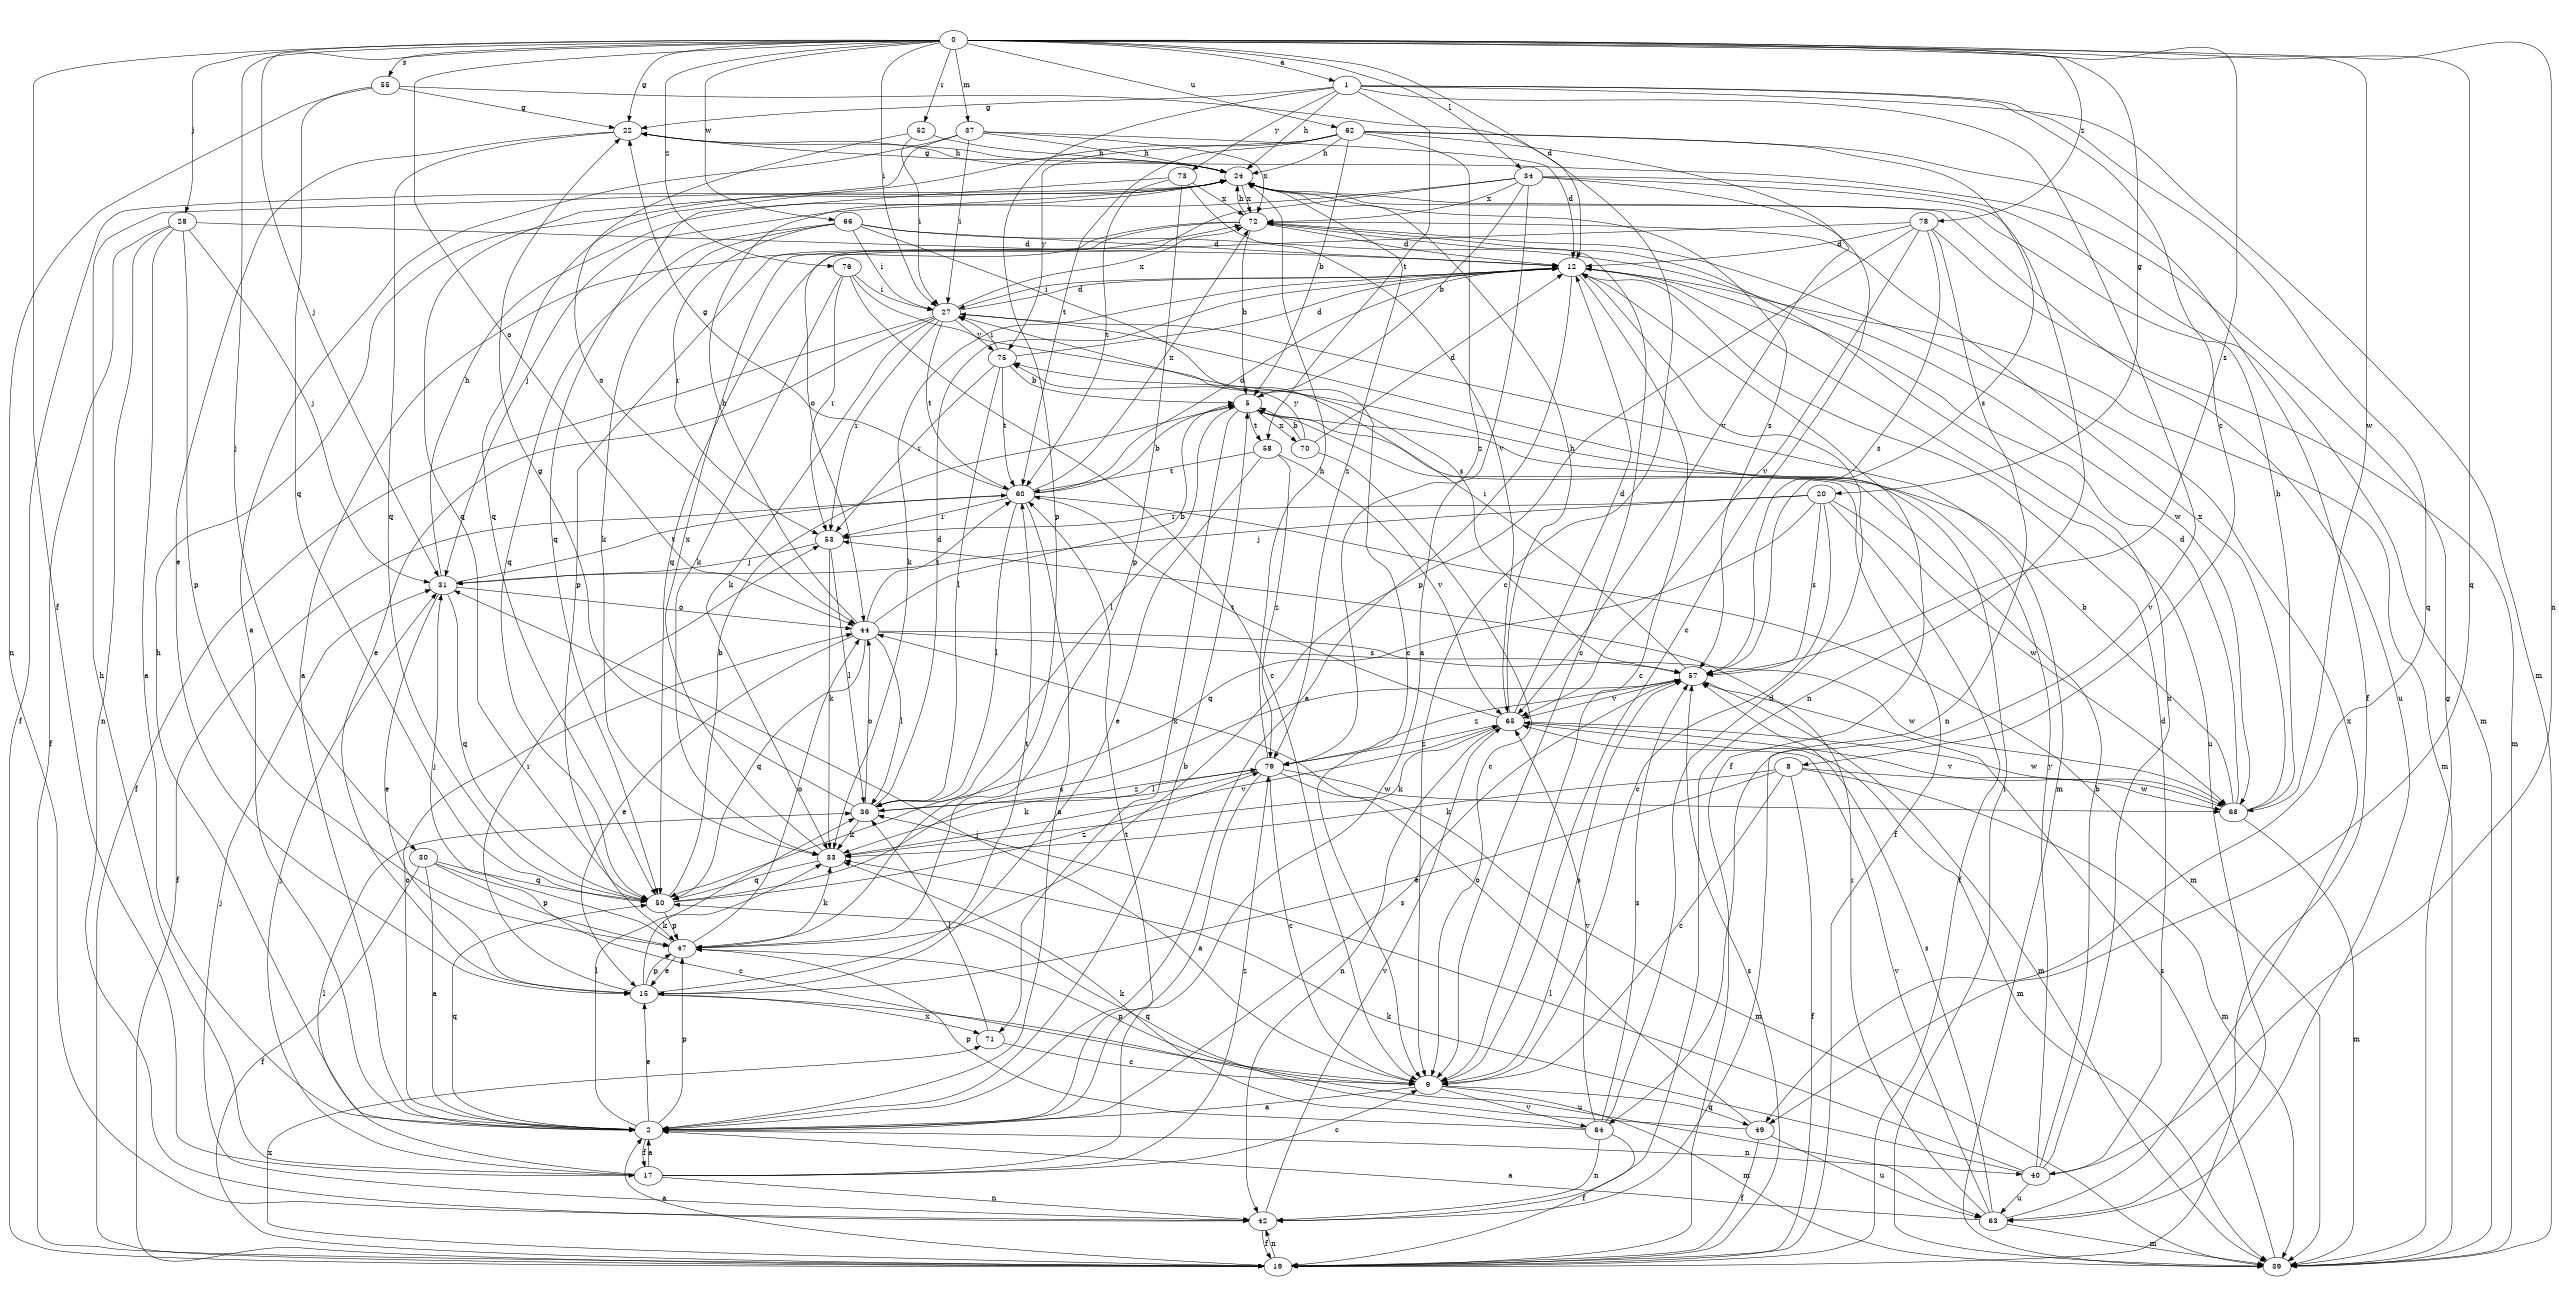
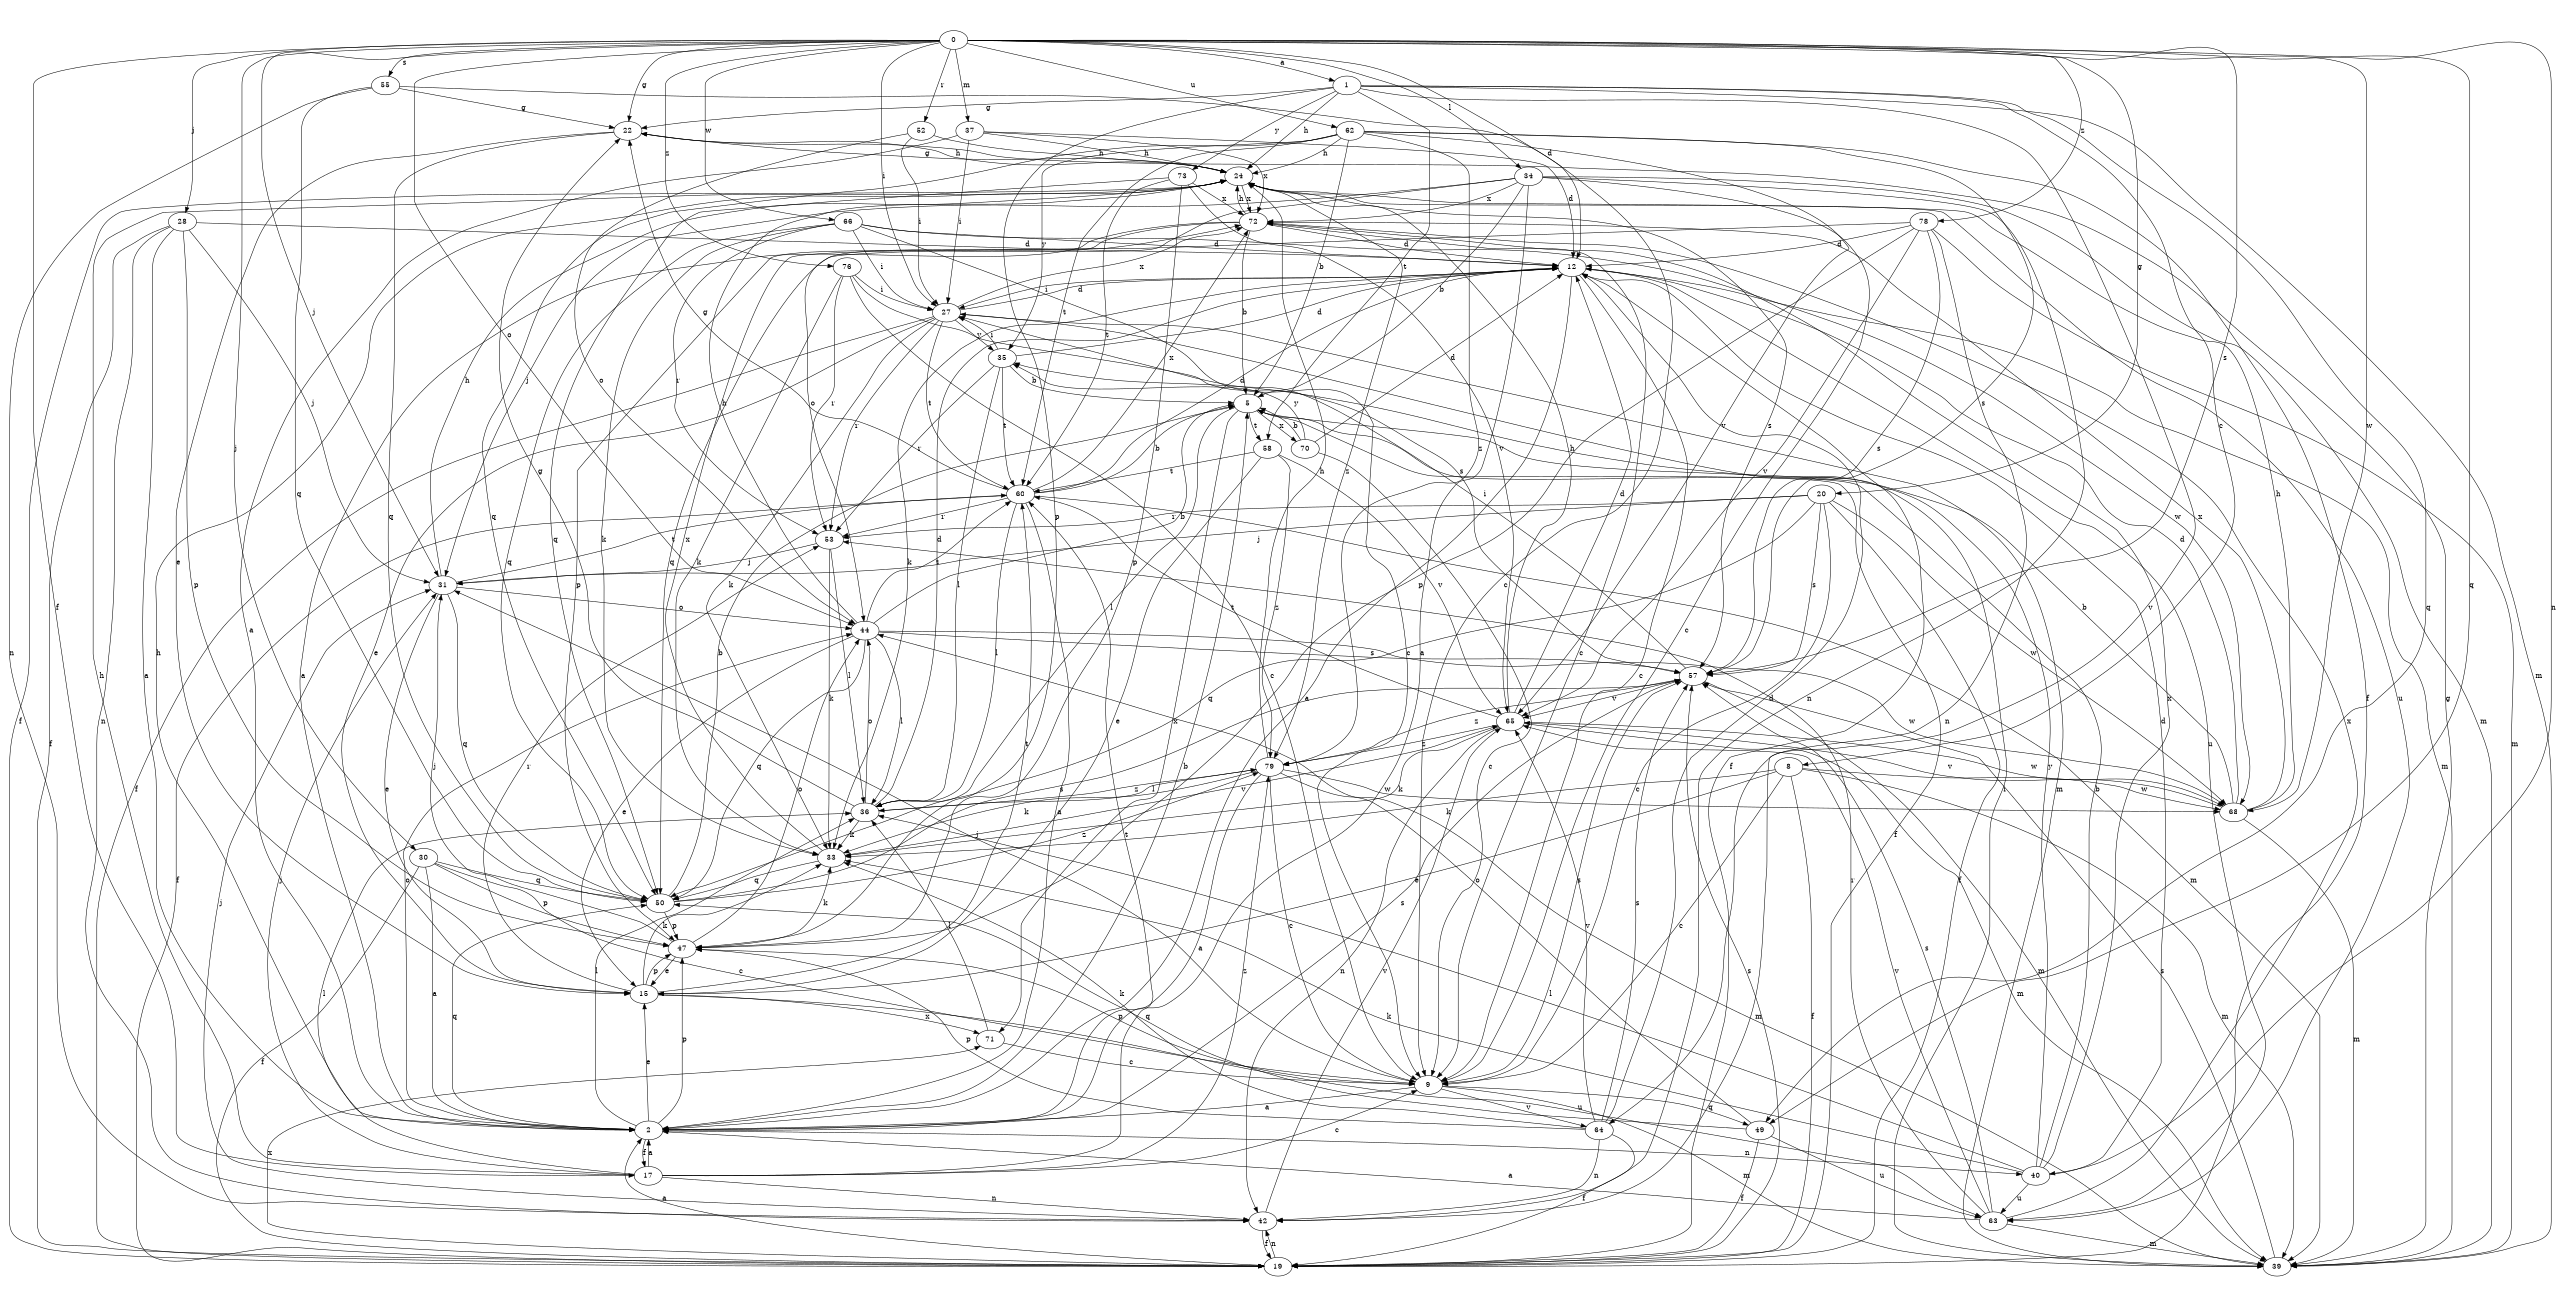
  strict digraph {
    0
    1
    12
    17
    20
    22
    27
    28
    30
    31
    34
    37
    40
    44
    49
    52
    55
    57
    62
    66
    68
    76
    78
    8
    24
    39
    47
    58
    64
    73
    2
    19
    9
    33
    63
    36
    60
    42
    79
    50
    53
    15
    72
-   75
+   75 [label=35]
    5
    65
    70
    71
    0 -> 1 [label=a]
    0 -> 12 [label=d]
    0 -> 17 [label=f]
    0 -> 20 [label=g]
    0 -> 22 [label=g]
    0 -> 27 [label=i]
    0 -> 28 [label=j]
    0 -> 30 [label=j]
    0 -> 31 [label=j]
    0 -> 34 [label=l]
    0 -> 37 [label=m]
    0 -> 40 [label=n]
    0 -> 44 [label=o]
    0 -> 49 [label=q]
    0 -> 52 [label=r]
    0 -> 55 [label=s]
    0 -> 57 [label=s]
    0 -> 62 [label=u]
    0 -> 66 [label=w]
    0 -> 68 [label=w]
    0 -> 76 [label=z]
    0 -> 78 [label=z]
    1 -> 22 [label=g]
    1 -> 49 [label=q]
    1 -> 8 [label=c]
    1 -> 24 [label=h]
    1 -> 39 [label=m]
    1 -> 47 [label=p]
    1 -> 58 [label=t]
    1 -> 64 [label=v]
    1 -> 73 [label=y]
    12 -> 27 [label=i]
    12 -> 39 [label=m]
    12 -> 2 [label=a]
    12 -> 19 [label=f]
    12 -> 9 [label=c]
    12 -> 33 [label=k]
    12 -> 63 [label=u]
    17 -> 31 [label=j]
    17 -> 24 [label=h]
    17 -> 2 [label=a]
    17 -> 9 [label=c]
    17 -> 36 [label=l]
    17 -> 60 [label=t]
    17 -> 42 [label=n]
    17 -> 79 [label=z]
    20 -> 31 [label=j]
    20 -> 57 [label=s]
    20 -> 68 [label=w]
    20 -> 19 [label=f]
    20 -> 9 [label=c]
    20 -> 50 [label=q]
    20 -> 53 [label=r]
    22 -> 24 [label=h]
    22 -> 50 [label=q]
    22 -> 15 [label=e]
    27 -> 12 [label=d]
    27 -> 39 [label=m]
    27 -> 19 [label=f]
    27 -> 33 [label=k]
    27 -> 60 [label=t]
    27 -> 53 [label=r]
    27 -> 15 [label=e]
    27 -> 72 [label=x]
    27 -> 75 [label=y]
    28 -> 12 [label=d]
    28 -> 31 [label=j]
    28 -> 47 [label=p]
    28 -> 2 [label=a]
    28 -> 19 [label=f]
    28 -> 42 [label=n]
    30 -> 47 [label=p]
    30 -> 2 [label=a]
    30 -> 19 [label=f]
    30 -> 9 [label=c]
    30 -> 50 [label=q]
    31 -> 44 [label=o]
    31 -> 24 [label=h]
    31 -> 60 [label=t]
    31 -> 50 [label=q]
    31 -> 15 [label=e]
    34 -> 31 [label=j]
    34 -> 44 [label=o]
    34 -> 39 [label=m]
    34 -> 2 [label=a]
    34 -> 9 [label=c]
    34 -> 42 [label=n]
    34 -> 72 [label=x]
    34 -> 5 [label=b]
    37 -> 12 [label=d]
    37 -> 27 [label=i]
    37 -> 24 [label=h]
    37 -> 2 [label=a]
-   37 -> 50 [label=q]
    37 -> 72 [label=x]
    40 -> 12 [label=d]
    40 -> 33 [label=k]
    40 -> 63 [label=u]
    40 -> 36 [label=l]
    40 -> 72 [label=x]
    40 -> 75 [label=y]
    40 -> 5 [label=b]
    44 -> 57 [label=s]
    44 -> 68 [label=w]
    44 -> 24 [label=h]
    44 -> 36 [label=l]
    44 -> 60 [label=t]
    44 -> 50 [label=q]
    44 -> 15 [label=e]
    44 -> 5 [label=b]
    49 -> 44 [label=o]
    49 -> 19 [label=f]
    49 -> 63 [label=u]
    49 -> 50 [label=q]
    52 -> 27 [label=i]
    52 -> 44 [label=o]
    52 -> 24 [label=h]
    55 -> 22 [label=g]
    55 -> 9 [label=c]
    55 -> 42 [label=n]
    55 -> 50 [label=q]
    57 -> 27 [label=i]
    57 -> 39 [label=m]
    57 -> 79 [label=z]
    57 -> 65 [label=v]
    62 -> 57 [label=s]
    62 -> 24 [label=h]
    62 -> 19 [label=f]
    62 -> 60 [label=t]
    62 -> 79 [label=z]
    62 -> 50 [label=q]
    62 -> 75 [label=y]
    62 -> 5 [label=b]
    62 -> 65 [label=v]
    66 -> 12 [label=d]
    66 -> 27 [label=i]
    66 -> 68 [label=w]
    66 -> 9 [label=c]
    66 -> 33 [label=k]
    66 -> 50 [label=q]
    66 -> 53 [label=r]
    68 -> 12 [label=d]
    68 -> 24 [label=h]
    68 -> 39 [label=m]
    68 -> 72 [label=x]
    68 -> 5 [label=b]
    68 -> 65 [label=v]
    76 -> 27 [label=i]
    76 -> 57 [label=s]
    76 -> 9 [label=c]
    76 -> 33 [label=k]
    76 -> 53 [label=r]
    78 -> 12 [label=d]
    78 -> 57 [label=s]
    78 -> 39 [label=m]
    78 -> 47 [label=p]
    78 -> 42 [label=n]
    78 -> 50 [label=q]
    78 -> 65 [label=v]
    8 -> 68 [label=w]
    8 -> 39 [label=m]
    8 -> 19 [label=f]
    8 -> 9 [label=c]
    8 -> 33 [label=k]
    8 -> 15 [label=e]
    24 -> 22 [label=g]
    24 -> 57 [label=s]
    24 -> 19 [label=f]
    24 -> 63 [label=u]
    24 -> 79 [label=z]
    24 -> 72 [label=x]
    39 -> 22 [label=g]
    39 -> 27 [label=i]
    39 -> 57 [label=s]
    47 -> 31 [label=j]
    47 -> 44 [label=o]
    47 -> 33 [label=k]
    47 -> 15 [label=e]
    58 -> 60 [label=t]
    58 -> 79 [label=z]
    58 -> 15 [label=e]
    58 -> 65 [label=v]
    64 -> 12 [label=d]
    64 -> 57 [label=s]
    64 -> 47 [label=p]
    64 -> 19 [label=f]
    64 -> 33 [label=k]
    64 -> 42 [label=n]
    64 -> 65 [label=v]
    73 -> 47 [label=p]
    73 -> 60 [label=t]
    73 -> 50 [label=q]
    73 -> 72 [label=x]
    73 -> 65 [label=v]
    2 -> 17 [label=f]
    2 -> 40 [label=n]
    2 -> 44 [label=o]
    2 -> 57 [label=s]
    2 -> 24 [label=h]
    2 -> 47 [label=p]
    2 -> 36 [label=l]
    2 -> 50 [label=q]
    2 -> 15 [label=e]
    2 -> 5 [label=b]
    19 -> 57 [label=s]
    19 -> 2 [label=a]
    19 -> 42 [label=n]
    19 -> 71 [label=x]
    9 -> 31 [label=j]
    9 -> 49 [label=q]
    9 -> 57 [label=s]
    9 -> 39 [label=m]
    9 -> 47 [label=p]
    9 -> 64 [label=v]
    9 -> 2 [label=a]
    33 -> 50 [label=q]
    33 -> 72 [label=x]
    33 -> 65 [label=v]
    63 -> 57 [label=s]
    63 -> 39 [label=m]
    63 -> 2 [label=a]
    63 -> 53 [label=r]
    63 -> 72 [label=x]
    63 -> 65 [label=v]
    36 -> 12 [label=d]
    36 -> 22 [label=g]
    36 -> 44 [label=o]
    36 -> 33 [label=k]
    36 -> 79 [label=z]
    60 -> 12 [label=d]
    60 -> 22 [label=g]
    60 -> 39 [label=m]
    60 -> 2 [label=a]
    60 -> 19 [label=f]
    60 -> 36 [label=l]
    60 -> 53 [label=r]
    60 -> 72 [label=x]
    60 -> 5 [label=b]
    42 -> 31 [label=j]
    42 -> 19 [label=f]
    42 -> 65 [label=v]
    79 -> 68 [label=w]
    79 -> 24 [label=h]
    79 -> 39 [label=m]
    79 -> 2 [label=a]
    79 -> 9 [label=c]
    79 -> 33 [label=k]
    79 -> 36 [label=l]
    50 -> 57 [label=s]
    50 -> 47 [label=p]
    50 -> 79 [label=z]
    50 -> 5 [label=b]
    53 -> 31 [label=j]
    53 -> 33 [label=k]
    53 -> 36 [label=l]
    15 -> 47 [label=p]
    15 -> 33 [label=k]
    15 -> 63 [label=u]
    15 -> 60 [label=t]
    15 -> 53 [label=r]
    15 -> 71 [label=x]
    72 -> 12 [label=d]
    72 -> 24 [label=h]
    72 -> 47 [label=p]
    72 -> 2 [label=a]
    72 -> 9 [label=c]
    72 -> 5 [label=b]
    75 -> 12 [label=d]
    75 -> 27 [label=i]
    75 -> 36 [label=l]
    75 -> 60 [label=t]
    75 -> 53 [label=r]
    75 -> 5 [label=b]
    5 -> 58 [label=t]
    5 -> 19 [label=f]
    5 -> 36 [label=l]
    5 -> 70 [label=x]
    5 -> 71 [label=x]
    65 -> 12 [label=d]
    65 -> 68 [label=w]
    65 -> 24 [label=h]
    65 -> 39 [label=m]
    65 -> 33 [label=k]
    65 -> 60 [label=t]
    65 -> 42 [label=n]
    65 -> 79 [label=z]
    70 -> 12 [label=d]
    70 -> 9 [label=c]
    70 -> 75 [label=y]
    70 -> 5 [label=b]
    71 -> 9 [label=c]
    71 -> 36 [label=l]
  }
